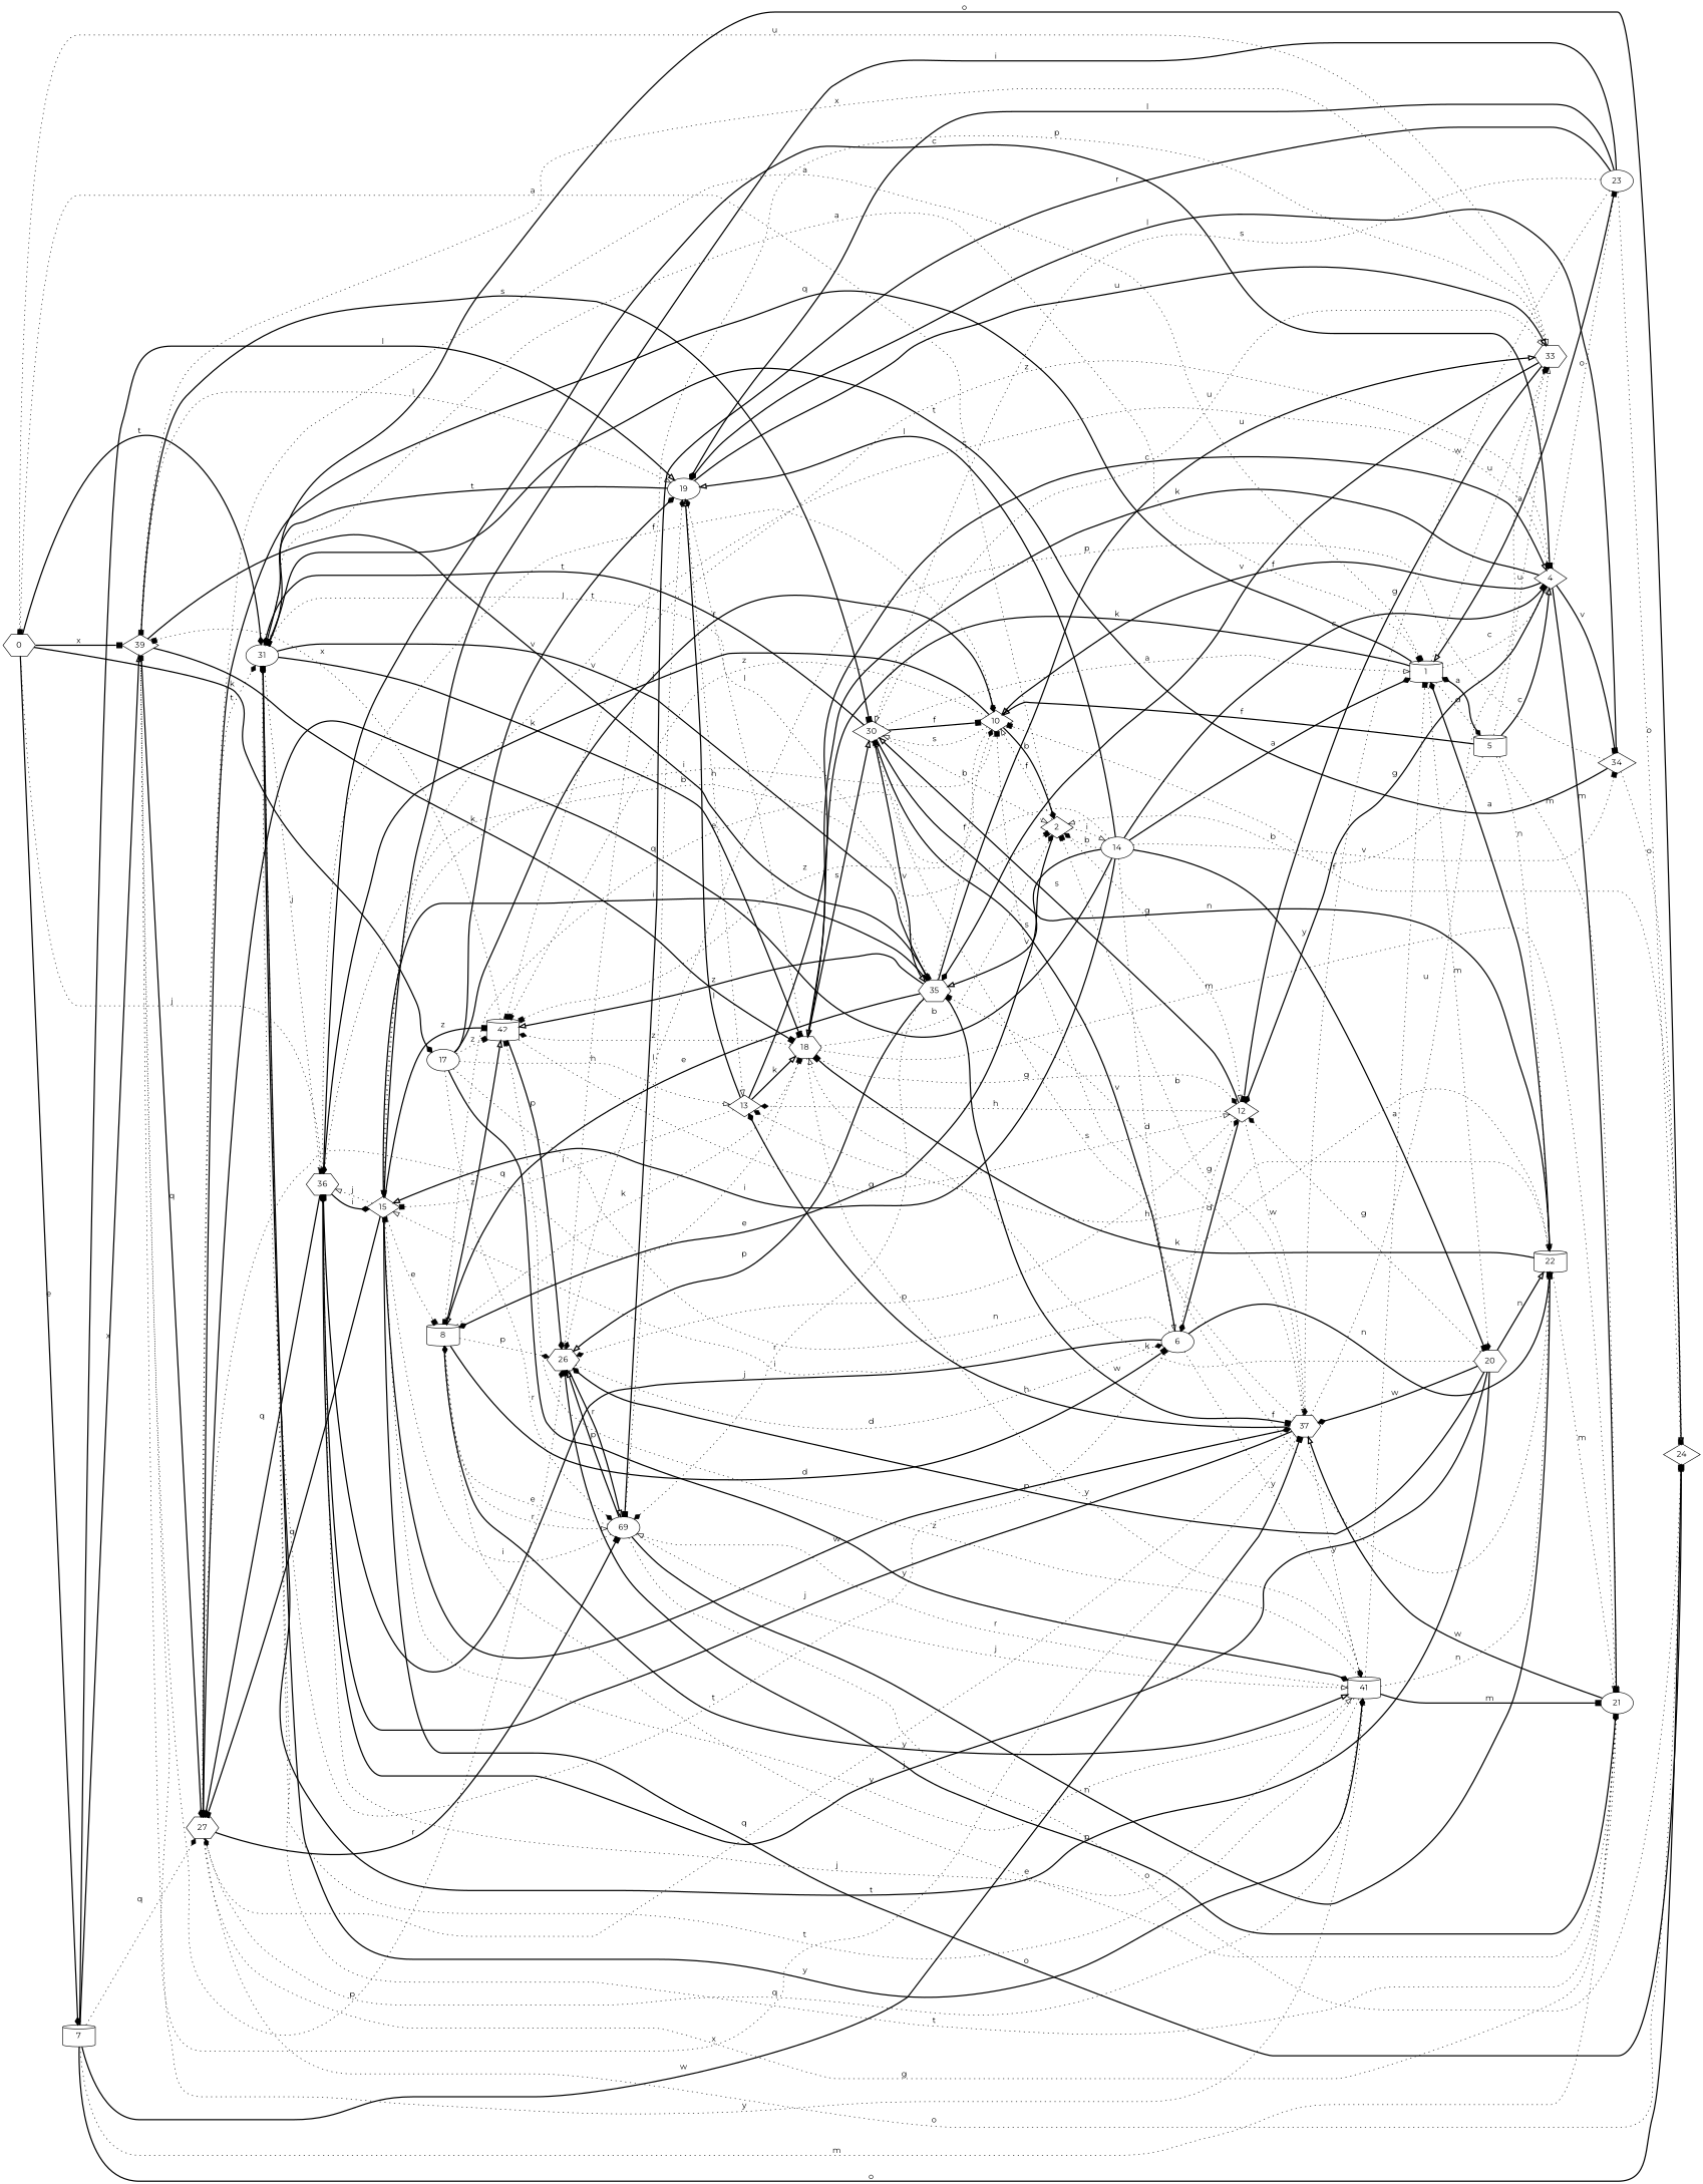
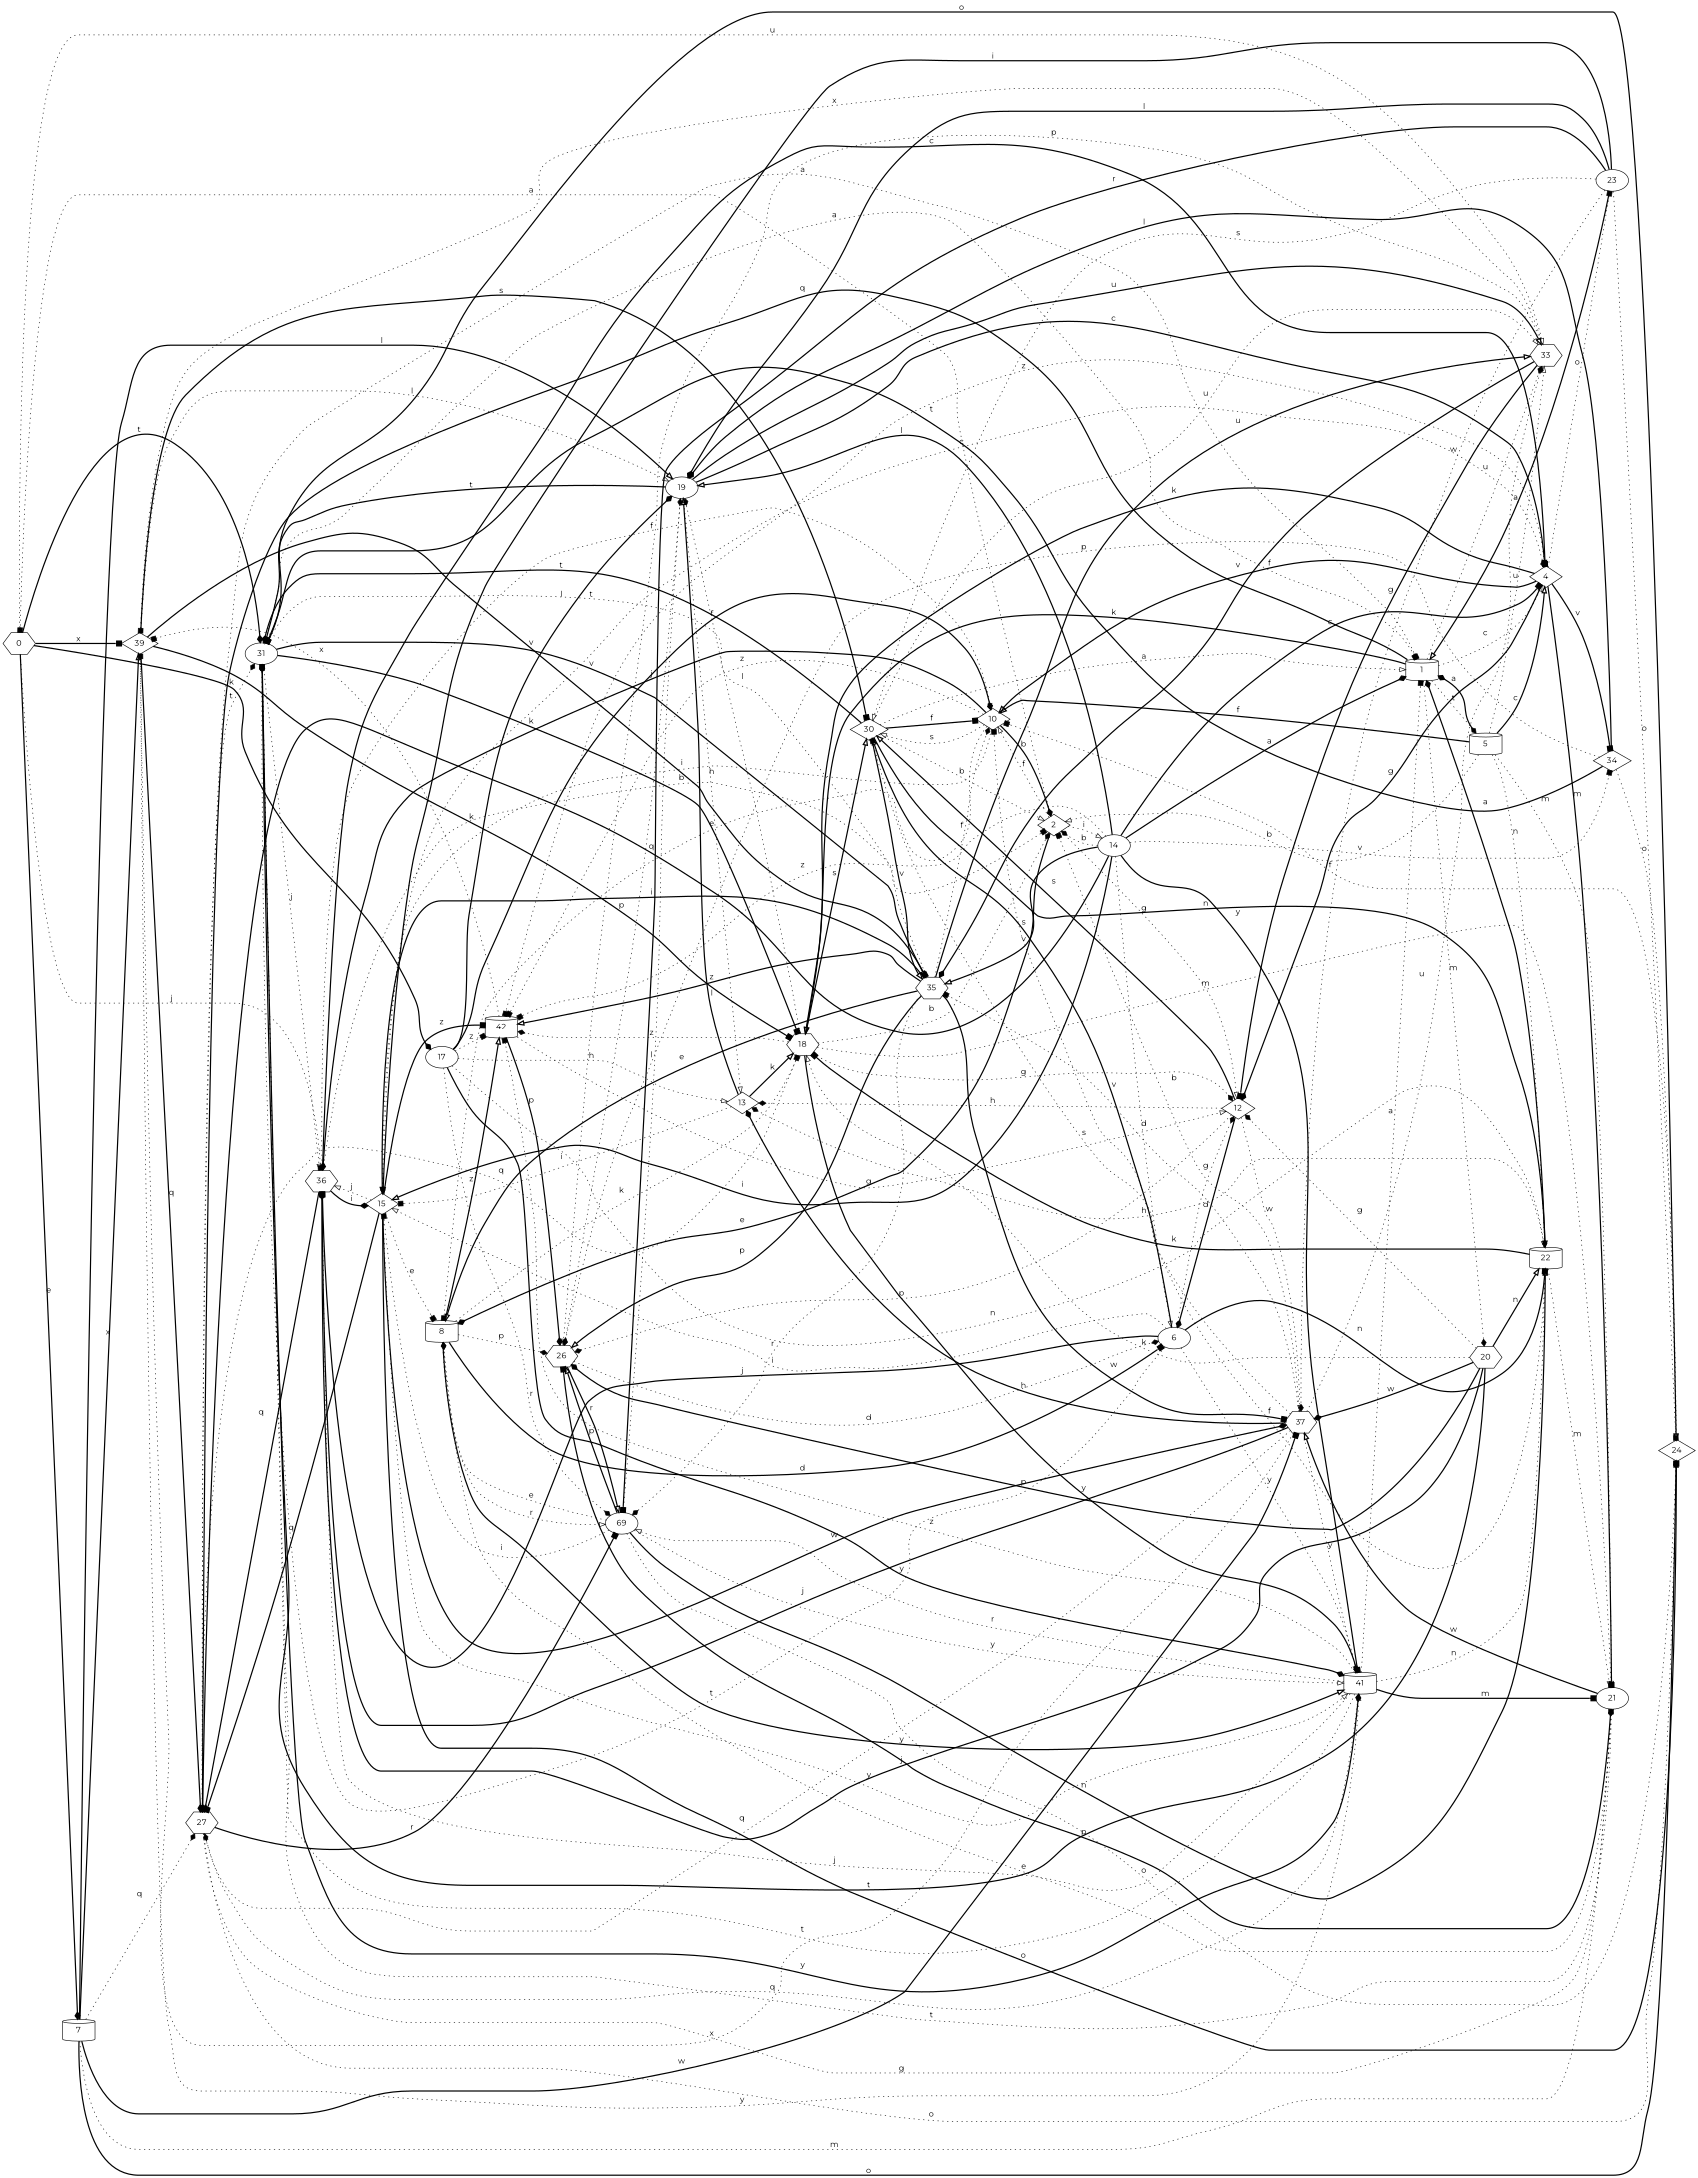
  strict digraph {
    fontname=Montserrat
    rankdir=LR
    node [fontname=Montserrat shape=diamond]
    edge [arrowhead=onormal fontname=Montserrat style=dotted]
    0 [shape=hexagon]
    7 [shape=cylinder]
    n3 [label=36 shape=hexagon]
    17 [shape=ellipse]
    31 [shape=ellipse]
    33 [shape=hexagon]
    39
    27 [shape=hexagon]
    21 [shape=ellipse]
    19 [shape=ellipse]
    24
    37 [shape=hexagon]
    4
    2
    10
    15
    42 [shape=cylinder]
    22 [shape=cylinder]
    41 [shape=cylinder]
    n20 [label=69 shape=ellipse]
    13
    1 [shape=cylinder]
    18 [shape=hexagon]
    35 [shape=hexagon]
    12
    26 [shape=hexagon]
    30
    5 [shape=cylinder]
    20 [shape=hexagon]
    23 [shape=ellipse]
    34
    8 [shape=cylinder]
    14 [shape=ellipse]
    6 [shape=ellipse]
    0 -> 7 [arrowhead=diamond label=e style=bold]
    0 -> n3 [arrowhead=box label=j]
    0 -> 17 [arrowhead=diamond label=k style=bold]
    0 -> 31 [arrowhead=diamond label=t style=bold]
    0 -> 33 [label=u]
    0 -> 39 [arrowhead=box label=x style=bold]
    7 -> 39 [label=x style=bold]
    7 -> 27 [arrowhead=diamond label=q]
    7 -> 21 [arrowhead=diamond label=m]
    7 -> 19 [label=l style=bold]
    7 -> 24 [label=o style=bold]
    7 -> 37 [arrowhead=box label=w style=bold]
    n3 -> 27 [arrowhead=diamond label=q style=bold]
    n3 -> 4 [arrowhead=box label=c style=bold]
    n3 -> 2 [arrowhead=box label=b]
    n3 -> 10 [label=f]
    n3 -> 15 [arrowhead=diamond label=i style=bold]
    17 -> 19 [arrowhead=diamond label=l style=bold]
    17 -> 10 [arrowhead=diamond label=f style=bold]
    17 -> 42 [arrowhead=box label=z]
    17 -> 22 [label=n]
    17 -> 41 [arrowhead=diamond label=y style=bold]
    17 -> n20 [arrowhead=diamond label=r]
    17 -> 13 [label=h]
    31 -> n3 [label=j]
    31 -> 24 [label=o style=bold]
    31 -> 41 [arrowhead=diamond label=y style=bold]
    31 -> 1 [arrowhead=box label=a]
    31 -> 18 [arrowhead=box label=k style=bold]
    31 -> 35 [label=v style=bold]
    33 -> 39 [arrowhead=box label=x]
    33 -> 35 [arrowhead=diamond label=v style=bold]
    33 -> 12 [arrowhead=box label=g style=bold]
    33 -> 26 [label=p]
    39 -> 27 [arrowhead=diamond label=q style=bold]
    39 -> 19 [label=l]
    39 -> 41 [label=y]
    39 -> 18 [arrowhead=box label=k style=bold]
    39 -> 35 [arrowhead=box label=v style=bold]
-   39 -> 26 [arrowhead=diamond label=p]
+   19 -> 26 [arrowhead=diamond label=p]
    39 -> 30 [arrowhead=box label=s style=bold]
    27 -> 31 [arrowhead=diamond label=t]
    27 -> 21 [arrowhead=box label=g]
    27 -> 24 [arrowhead=box label=o]
    27 -> n20 [arrowhead=box label=r style=bold]
    27 -> 1 [arrowhead=box label=a]
    21 -> 31 [arrowhead=box label=t]
    21 -> 37 [label=w style=bold]
    21 -> 26 [arrowhead=box label=p style=bold]
    21 -> 8 [arrowhead=diamond label=e]
    19 -> 31 [label=t style=bold]
    19 -> 33 [label=u style=bold]
-   13 -> 4 [label=c style=bold]
+   19 -> 4 [label=c style=bold]
    19 -> 13 [label=h]
    24 -> 10 [arrowhead=box label=f]
    37 -> n3 [arrowhead=box label=j style=bold]
-   37 -> 33 [arrowhead=box label=u]
+   37 -> 33 [arrowhead=diamond label=u]
    37 -> 39 [arrowhead=box label=x]
    37 -> 27 [label=q]
    37 -> 2 [arrowhead=box label=b]
    37 -> 41 [label=y]
    37 -> 13 [arrowhead=diamond label=h style=bold]
    37 -> 35 [arrowhead=box label=v]
    37 -> 30 [arrowhead=box label=s]
    4 -> 21 [arrowhead=box label=m style=bold]
    4 -> 10 [label=f style=bold]
    4 -> 42 [arrowhead=box label=z]
    4 -> 18 [label=k style=bold]
    4 -> 12 [arrowhead=diamond label=g style=bold]
    4 -> 23 [arrowhead=box label=o]
    4 -> 34 [arrowhead=box label=v style=bold]
    2 -> 0 [arrowhead=box label=a]
    2 -> 10 [label=f]
    2 -> 12 [label=g]
    2 -> 8 [arrowhead=diamond label=e style=bold]
    2 -> 14 [label=i]
    10 -> n3 [arrowhead=diamond label=j style=bold]
    10 -> 2 [arrowhead=diamond label=b style=bold]
    10 -> 15 [arrowhead=diamond label=i]
    10 -> 42 [arrowhead=box label=z]
    10 -> 30 [label=s]
    10 -> 8 [arrowhead=box label=e]
    15 -> n3 [label=j]
    15 -> 27 [arrowhead=box label=q style=bold]
    15 -> 24 [arrowhead=box label=o style=bold]
    15 -> 37 [arrowhead=diamond label=w style=bold]
    15 -> 4 [arrowhead=diamond label=c]
    15 -> 42 [arrowhead=box label=z style=bold]
    15 -> 41 [label=y]
    15 -> 8 [arrowhead=box label=e]
    42 -> 39 [arrowhead=box label=x]
    42 -> 12 [label=g]
    42 -> 26 [arrowhead=diamond label=p style=bold]
    22 -> 21 [label=m]
    22 -> 10 [arrowhead=box label=f]
    22 -> 13 [arrowhead=diamond label=h]
    22 -> 1 [arrowhead=diamond label=a style=bold]
    22 -> 18 [arrowhead=box label=k style=bold]
    41 -> n3 [arrowhead=box label=j]
    41 -> 31 [label=t]
    41 -> 27 [arrowhead=diamond label=q]
    41 -> 21 [arrowhead=box label=m style=bold]
    41 -> 42 [arrowhead=box label=z]
    41 -> 22 [label=n]
    41 -> n20 [label=r]
    41 -> 1 [arrowhead=box label=a]
    n20 -> 19 [arrowhead=diamond label=l]
    n20 -> 24 [arrowhead=diamond label=o]
    n20 -> 15 [arrowhead=box label=i]
    n20 -> 22 [label=n style=bold]
-   n20 -> 41 [label=j]
+   n20 -> 41 [label=y]
    n20 -> 26 [label=p style=bold]
    n20 -> 8 [arrowhead=diamond label=e]
    13 -> 19 [label=l style=bold]
    13 -> 15 [arrowhead=box label=i]
    13 -> 18 [label=k style=bold]
    1 -> 33 [arrowhead=diamond label=u]
    1 -> 27 [arrowhead=diamond label=q style=bold]
    1 -> 4 [label=c]
    1 -> 18 [label=k style=bold]
-   1 -> 5 [arrowhead=diamond label=d]
+   1 -> 5 [arrowhead=diamond label=t]
    1 -> 20 [arrowhead=diamond label=m]
    18 -> 27 [arrowhead=box label=q]
    18 -> 21 [arrowhead=box label=m]
    18 -> 19 [arrowhead=diamond label=l]
    18 -> 2 [arrowhead=diamond label=b]
    18 -> 42 [arrowhead=diamond label=z]
-   18 -> 41 [arrowhead=diamond label=y]
+   18 -> 41 [arrowhead=diamond label=y style=bold]
    18 -> 12 [arrowhead=diamond label=g]
    18 -> 30 [label=s style=bold]
    35 -> 31 [arrowhead=box label=t]
    35 -> 33 [label=u style=bold]
    35 -> 37 [arrowhead=box label=w style=bold]
    35 -> 10 [arrowhead=diamond label=f]
    35 -> 15 [label=i style=bold]
    35 -> 42 [label=z style=bold]
    35 -> n20 [arrowhead=diamond label=r]
    35 -> 26 [label=p style=bold]
    35 -> 8 [label=e style=bold]
    12 -> 37 [label=w]
    12 -> 13 [arrowhead=diamond label=h]
    12 -> 26 [arrowhead=diamond label=p]
    12 -> 30 [label=s style=bold]
    12 -> 6 [arrowhead=diamond label=d style=bold]
    26 -> n20 [label=r style=bold]
    26 -> 6 [arrowhead=diamond label=d]
    30 -> 31 [arrowhead=diamond label=t style=bold]
    30 -> 33 [label=u]
    30 -> 2 [label=b]
    30 -> 10 [arrowhead=box label=f style=bold]
    30 -> 22 [label=n style=bold]
    30 -> 1 [label=a]
    30 -> 35 [label=v style=bold]
    5 -> 33 [label=u]
    5 -> 21 [label=m]
    5 -> 4 [label=c style=bold]
    5 -> 2 [label=b]
    5 -> 10 [label=f style=bold]
    5 -> 22 [arrowhead=diamond label=n]
    5 -> 1 [arrowhead=diamond label=a style=bold]
    20 -> n3 [arrowhead=diamond label=j style=bold]
    20 -> 31 [arrowhead=diamond label=t style=bold]
    20 -> 37 [arrowhead=diamond label=w style=bold]
    20 -> 22 [label=n style=bold]
    20 -> 18 [label=k]
    20 -> 12 [arrowhead=diamond label=g]
    20 -> 26 [arrowhead=diamond label=p style=bold]
    23 -> 19 [arrowhead=diamond label=l style=bold]
    23 -> 24 [arrowhead=box label=o]
    23 -> 37 [arrowhead=diamond label=w]
    23 -> 15 [label=i style=bold]
    23 -> n20 [arrowhead=box label=r style=bold]
    23 -> 1 [label=a style=bold]
    23 -> 30 [label=s]
    34 -> 31 [arrowhead=box label=t style=bold]
    34 -> 19 [arrowhead=diamond label=l style=bold]
    34 -> 24 [label=o]
    34 -> 26 [arrowhead=diamond label=p]
    8 -> 42 [label=z style=bold]
    8 -> 41 [label=y style=bold]
    8 -> n20 [label=r]
    8 -> 18 [arrowhead=box label=k]
    8 -> 26 [arrowhead=diamond label=p]
    8 -> 6 [arrowhead=box label=d style=bold]
    14 -> 27 [arrowhead=diamond label=q style=bold]
    14 -> 19 [label=l style=bold]
    14 -> 4 [arrowhead=box label=c style=bold]
    14 -> 2 [arrowhead=diamond label=b]
    14 -> 15 [label=i style=bold]
    14 -> 42 [arrowhead=box label=z]
-   14 -> 20 [arrowhead=box label=y style=bold]
+   14 -> 41 [arrowhead=box label=y style=bold]
    14 -> 1 [arrowhead=diamond label=a style=bold]
    14 -> 35 [label=v style=bold]
    14 -> 34 [arrowhead=box label=v]
    14 -> 6 [label=d]
    6 -> n3 [arrowhead=box label=j style=bold]
    6 -> 31 [arrowhead=box label=t]
    6 -> 15 [label=i]
    6 -> 22 [arrowhead=box label=n style=bold]
    6 -> 41 [arrowhead=diamond label=y]
    6 -> 12 [arrowhead=diamond label=g]
    6 -> 30 [label=s style=bold]
  }
